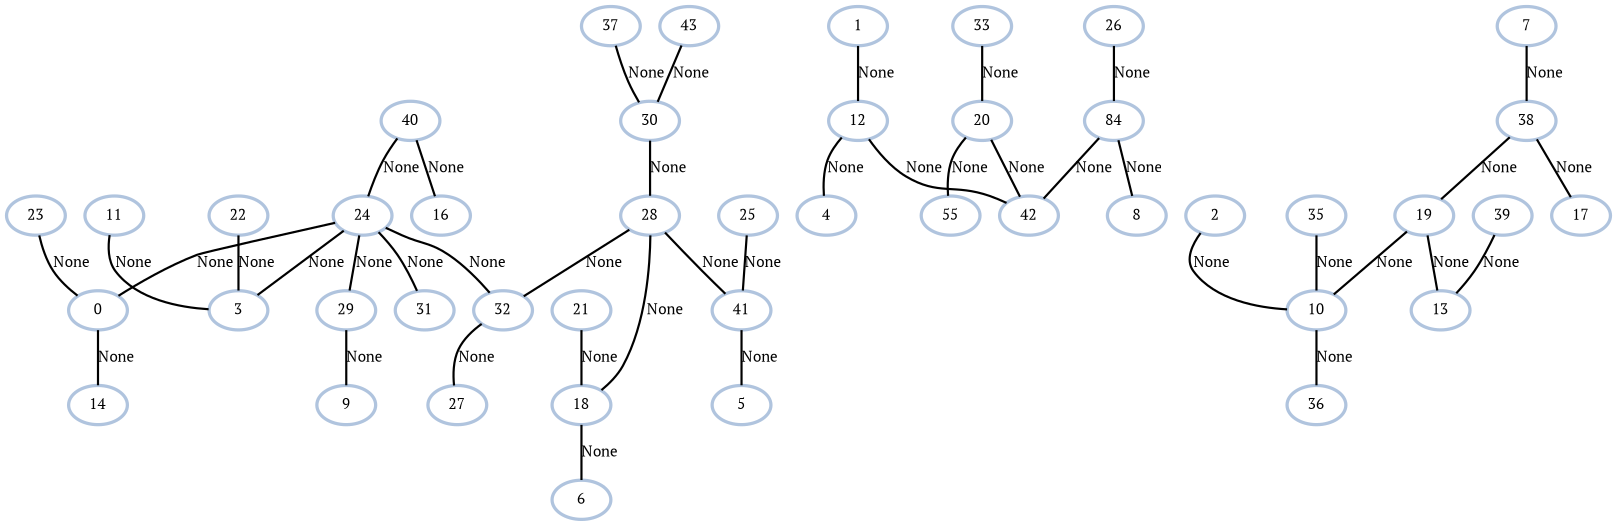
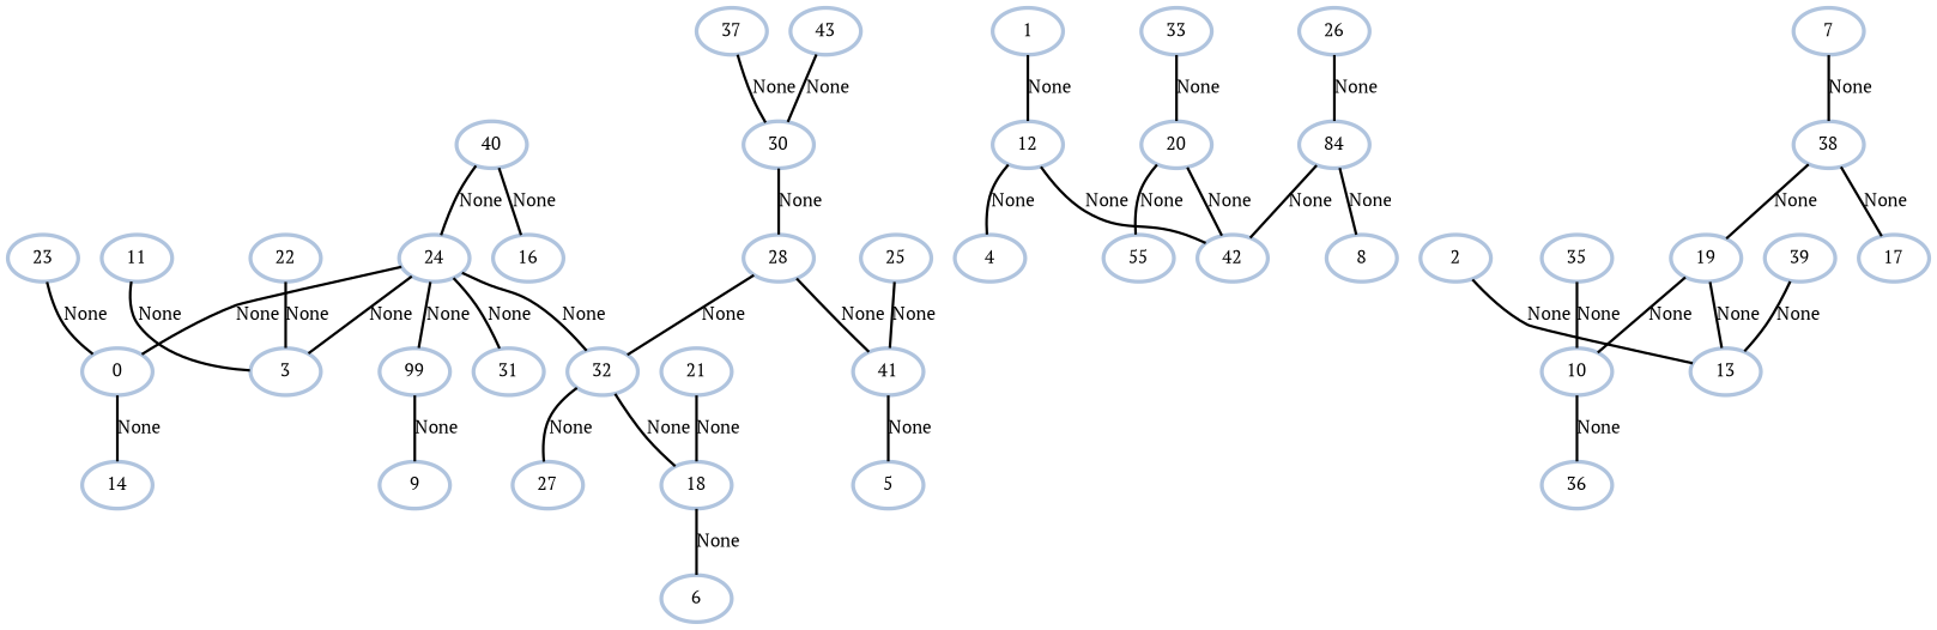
  graph {
    fontname="PT Serif"
    node [color=lightsteelblue fontname="PT Serif" penwidth=3]
    edge [fontname="PT Serif" penwidth=2]
    n1 [label=0]
    n2 [label=14]
    n3 [label=1]
    n4 [label=12]
    n5 [label=4]
    n6 [label=42]
    n7 [label=2]
    n8 [label=13]
    n9 [label=3]
    n10 [label=5]
    n11 [label=6]
    n12 [label=7]
    n13 [label=38]
    n14 [label=17]
    n15 [label=19]
    n16 [label=8]
    n17 [label=9]
    n18 [label=10]
    n19 [label=36]
    n20 [label=11]
    n21 [label=55]
    n22 [label=16]
    n23 [label=18]
    n24 [label=20]
    n25 [label=21]
    n26 [label=22]
    n27 [label=23]
    n28 [label=24]
-   n29 [label=29]
+   n29 [label=99]
    n30 [label=31]
    n31 [label=32]
    n32 [label=27]
    n33 [label=25]
    n34 [label=41]
    n35 [label=26]
    n36 [label=84]
    n37 [label=28]
    n38 [label=30]
    n39 [label=33]
    n40 [label=35]
    n41 [label=37]
    n42 [label=39]
    n43 [label=40]
    n44 [label=43]
    n1 -- n2 [label=None]
    n3 -- n4 [label=None]
    n4 -- n5 [label=None]
    n4 -- n6 [label=None]
-   n7 -- n18 [label=None]
+   n7 -- n8 [label=None]
    n12 -- n13 [label=None]
    n13 -- n14 [label=None]
    n13 -- n15 [label=None]
    n15 -- n8 [label=None]
    n15 -- n18 [label=None]
    n18 -- n19 [label=None]
    n20 -- n9 [label=None]
    n23 -- n11 [label=None]
    n24 -- n6 [label=None]
    n24 -- n21 [label=None]
    n25 -- n23 [label=None]
    n26 -- n9 [label=None]
    n27 -- n1 [label=None]
    n28 -- n1 [label=None]
    n28 -- n9 [label=None]
    n28 -- n29 [label=None]
    n28 -- n30 [label=None]
    n28 -- n31 [label=None]
    n29 -- n17 [label=None]
    n31 -- n32 [label=None]
    n33 -- n34 [label=None]
    n34 -- n10 [label=None]
    n35 -- n36 [label=None]
    n36 -- n6 [label=None]
    n36 -- n16 [label=None]
-   n37 -- n23 [label=None]
+   n31 -- n23 [label=None]
    n37 -- n31 [label=None]
    n37 -- n34 [label=None]
    n38 -- n37 [label=None]
    n39 -- n24 [label=None]
    n40 -- n18 [label=None]
    n41 -- n38 [label=None]
    n42 -- n8 [label=None]
    n43 -- n22 [label=None]
    n43 -- n28 [label=None]
    n44 -- n38 [label=None]
  }
